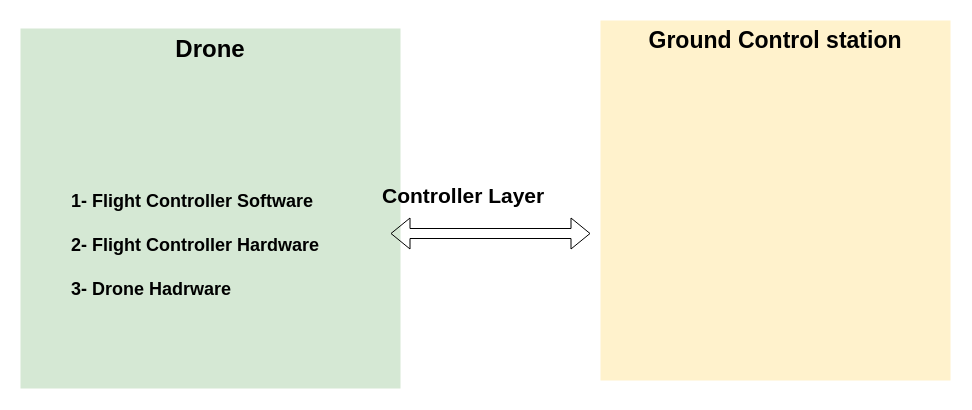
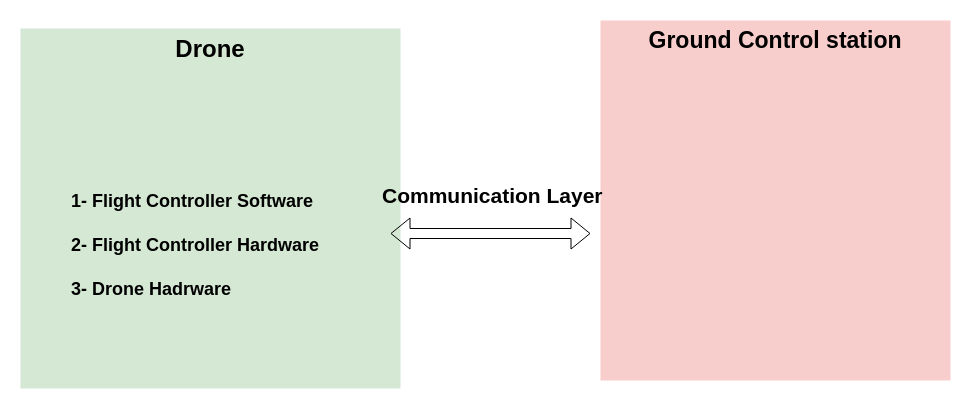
  <mxCell id="0" style=";html=1;" />
  <mxCell id="1" style=";html=1;" parent="0" />
- <mxCell id="2" value="&lt;font style=&quot;font-size: 23px&quot;&gt;&lt;b&gt;Ground Control station&lt;/b&gt;&lt;/font&gt;" style="whiteSpace=wrap;html=1;fillColor=#fff2cc;fontSize=14;strokeColor=none;verticalAlign=top;" parent="1" vertex="1"><mxGeometry x="600" y="20" width="350" height="360" as="geometry" /></mxCell>
+ <mxCell id="2" value="&lt;font style=&quot;font-size: 23px&quot;&gt;&lt;b&gt;Ground Control station&lt;/b&gt;&lt;/font&gt;" style="whiteSpace=wrap;html=1;fillColor=#f8cecc;fontSize=14;strokeColor=none;verticalAlign=top;" parent="1" vertex="1"><mxGeometry x="600" y="20" width="350" height="360" as="geometry" /></mxCell>
  <mxCell id="3" value="&lt;font style=&quot;font-size: 24px&quot;&gt;&lt;b&gt;Drone&lt;/b&gt;&lt;/font&gt;" style="whiteSpace=wrap;html=1;fillColor=#d5e8d4;fontSize=14;strokeColor=none;verticalAlign=top;" parent="1" vertex="1"><mxGeometry x="20" y="28" width="380" height="360" as="geometry" /></mxCell>
  <mxCell id="4" value="" style="shape=flexArrow;endArrow=classic;startArrow=classic;html=1;" edge="1" parent="1"><mxGeometry width="50" height="50" relative="1" as="geometry"><mxPoint x="390" y="233" as="sourcePoint" /><mxPoint x="590" y="233" as="targetPoint" /></mxGeometry></mxCell>
- <mxCell id="5" value="&lt;font style=&quot;font-size: 21px&quot;&gt;&lt;b&gt;Controller Layer&lt;/b&gt;&lt;/font&gt;" style="text;html=1;resizable=0;points=[];autosize=1;align=left;verticalAlign=top;spacingTop=-4;" vertex="1" parent="1"><mxGeometry x="380" y="180" width="240" height="20" as="geometry" /></mxCell>
+ <mxCell id="5" value="&lt;font style=&quot;font-size: 21px&quot;&gt;&lt;b&gt;Communication Layer&lt;/b&gt;&lt;/font&gt;" style="text;html=1;resizable=0;points=[];autosize=1;align=left;verticalAlign=top;spacingTop=-4;" vertex="1" parent="1"><mxGeometry x="380" y="180" width="240" height="20" as="geometry" /></mxCell>
  <mxCell id="6" value="1- Flight Controller Software&#10;&#10;2- Flight Controller Hardware&#10;&#10;3- Drone Hadrware&#10;" style="text;strokeColor=none;fillColor=none;align=left;verticalAlign=top;spacingLeft=4;spacingRight=4;overflow=hidden;rotatable=0;points=[[0,0.5],[1,0.5]];portConstraint=eastwest;fontSize=18;fontStyle=1" vertex="1" parent="1"><mxGeometry x="65" y="183" width="280" height="190" as="geometry" /></mxCell>
  <mxCell id="7" value="" style="shape=image;html=1;verticalAlign=top;verticalLabelPosition=bottom;labelBackgroundColor=#ffffff;imageAspect=0;aspect=fixed;image=https://cdn1.iconfinder.com/data/icons/science-technology-outline/91/Science__Technology_28-128.png;fontSize=18;" vertex="1" parent="1"><mxGeometry x="150" y="35" width="128" height="128" as="geometry" /></mxCell>
  <mxCell id="8" value="" style="shape=image;html=1;verticalAlign=top;verticalLabelPosition=bottom;labelBackgroundColor=#ffffff;imageAspect=0;aspect=fixed;image=https://cdn2.iconfinder.com/data/icons/picol-vector/32/satellite_ground-128.png;fontSize=18;" vertex="1" parent="1"><mxGeometry x="725.5" y="63" width="99" height="99" as="geometry" /></mxCell>
